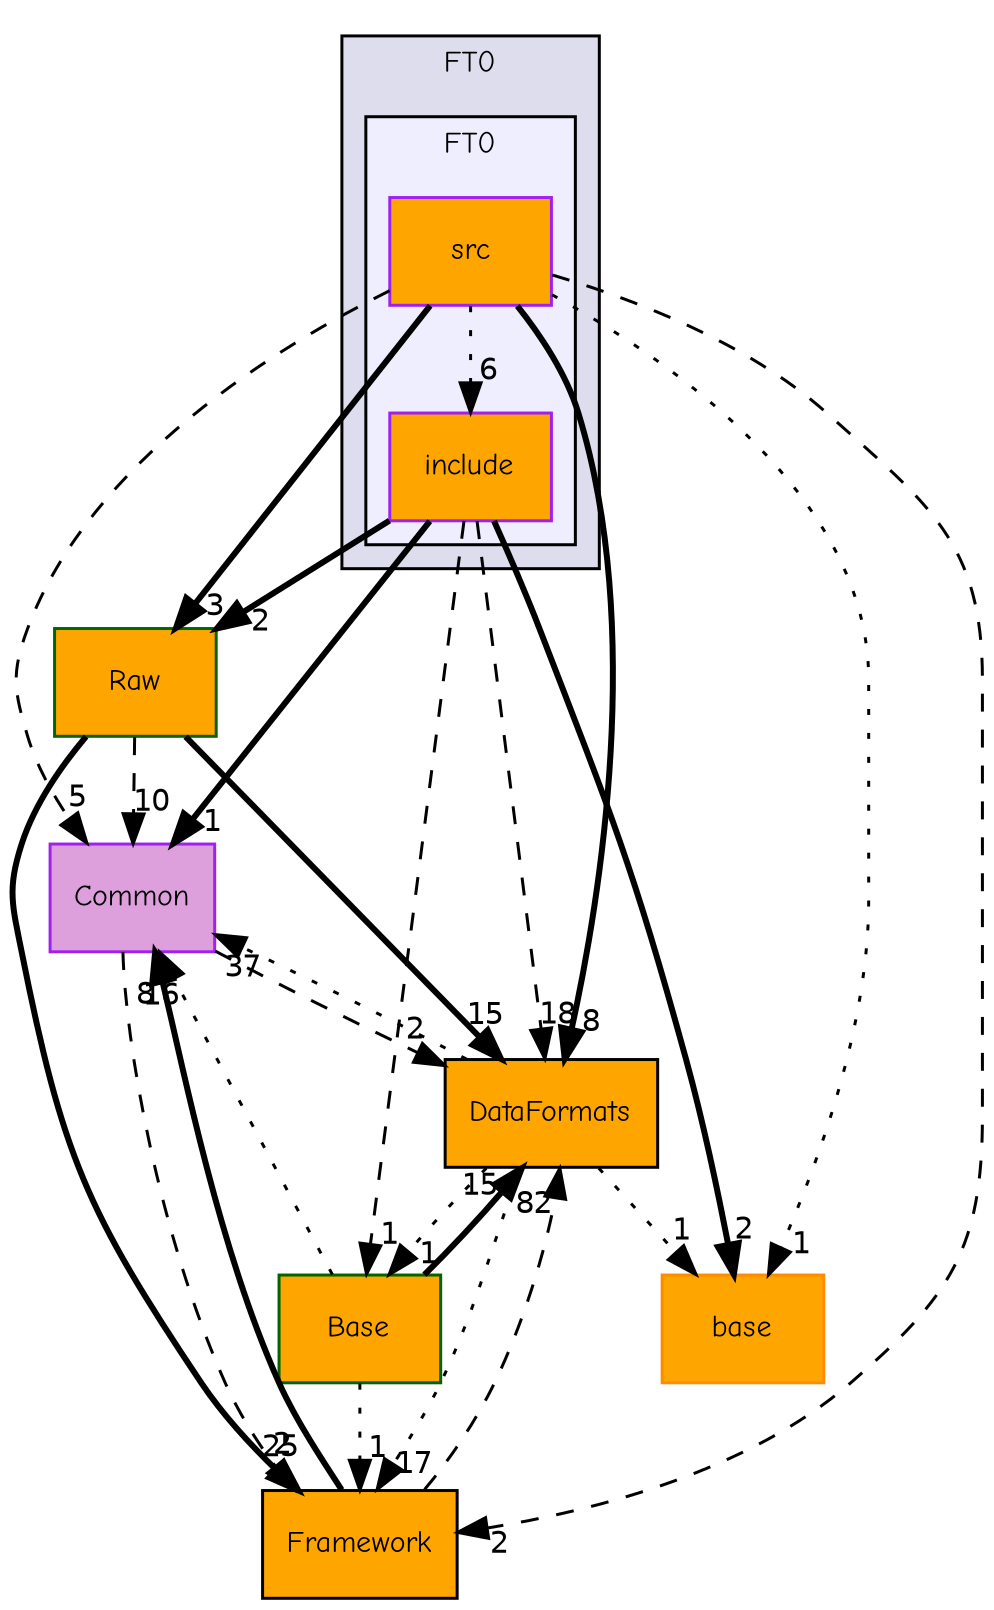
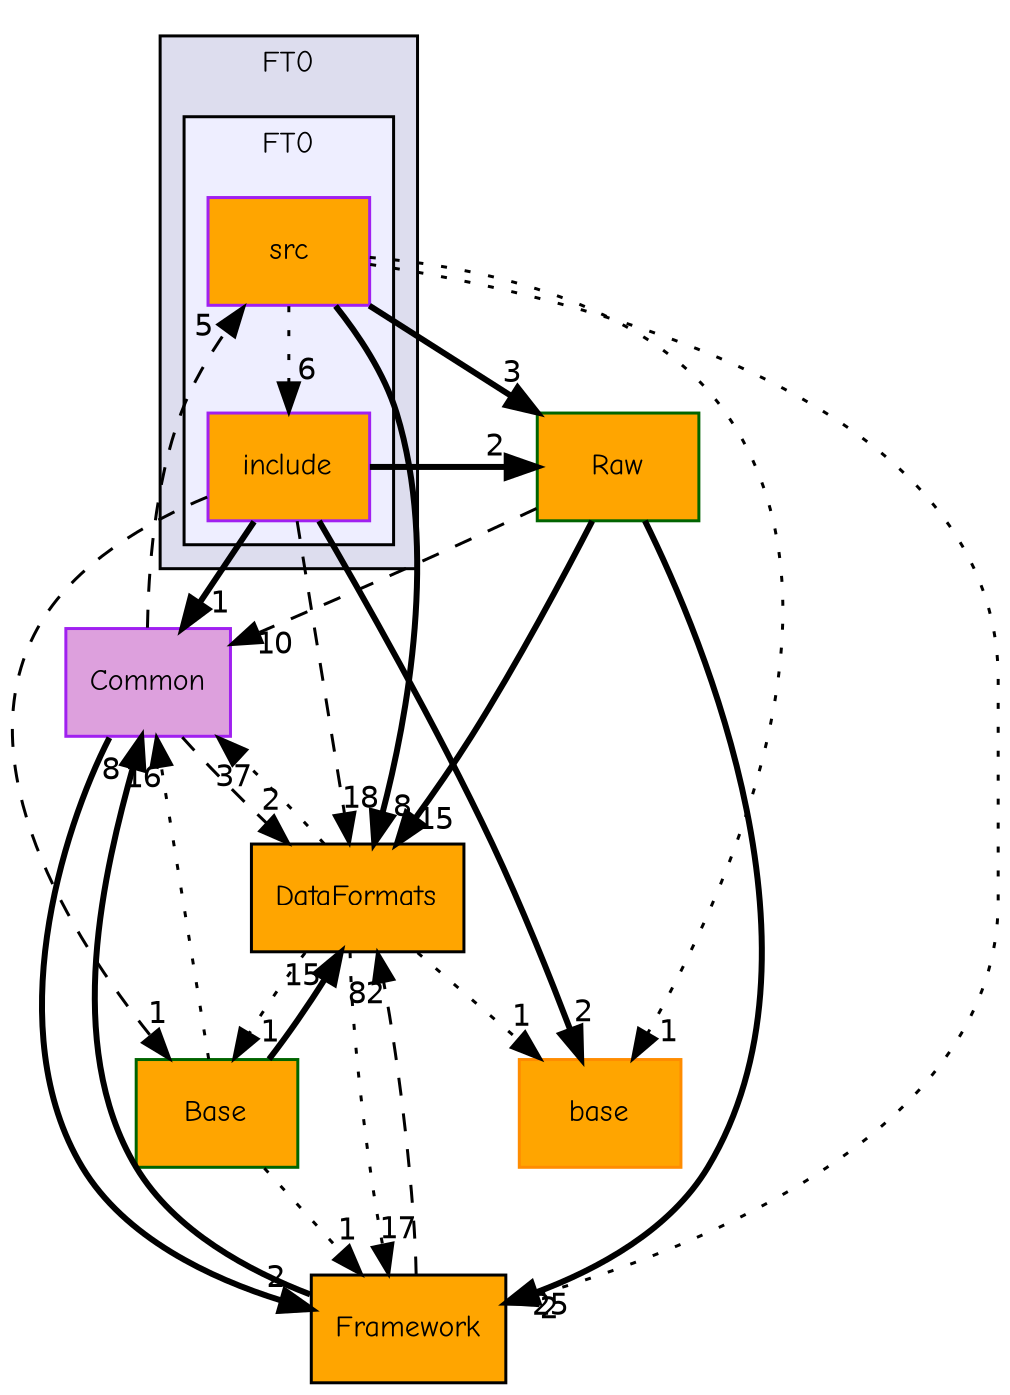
  digraph {
    compound=true
    fontname="Comic Neue"
    node [color=purple fillcolor=orange fontname="Comic Neue" fontsize=10 shape=box style=filled]
    edge [fontname="Comic Neue" headlabel=1 labeldistance=1.5 labelfontname=Helvetica labelfontsize=10 style=bold]
    n1 [label=include]
    n2 [label=src]
    n3 [fillcolor=plum label=Common]
    n4 [color=darkgreen label=Base]
    n5 [color=darkorange label=base]
    n6 [color=darkgreen label=Raw]
    n7 [color=black label=DataFormats]
    n8 [color=black label=Framework]
    subgraph cluster_1 {
      bgcolor="#ddddee"
      fontsize=10
      label=FT0
      pencolor=black
      subgraph cluster_2 {
        bgcolor="#eeeeff"
        fontsize=10
        label=FT0
        pencolor=black
        n1
        n2
      }
    }
    n1 -> n3
    n1 -> n4 [style=dashed]
    n1 -> n5 [headlabel=2]
    n1 -> n6 [headlabel=2]
    n1 -> n7 [headlabel=18 style=dashed]
    n2 -> n1 [headlabel=6 style=dotted]
-   n2 -> n3 [headlabel=5 style=dashed]
+   n3 -> n2 [headlabel=5 style=dashed]
    n2 -> n5 [style=dotted]
    n2 -> n6 [headlabel=3]
    n2 -> n7 [headlabel=8]
-   n2 -> n8 [headlabel=2 style=dashed]
+   n2 -> n8 [headlabel=2 style=dotted]
    n3 -> n7 [headlabel=2 style=dashed]
-   n3 -> n8 [headlabel=2 style=dashed]
+   n3 -> n8 [headlabel=2]
    n4 -> n3 [headlabel=16 style=dotted]
    n4 -> n7 [headlabel=15]
    n4 -> n8 [style=dotted]
    n6 -> n3 [headlabel=10 style=dashed]
    n6 -> n7 [headlabel=15]
    n6 -> n8 [headlabel=25]
    n7 -> n3 [headlabel=37 style=dotted]
    n7 -> n4 [style=dotted]
    n7 -> n5 [style=dotted]
    n7 -> n8 [headlabel=17 style=dotted]
    n8 -> n3 [headlabel=8]
    n8 -> n7 [headlabel=82 style=dashed]
  }
